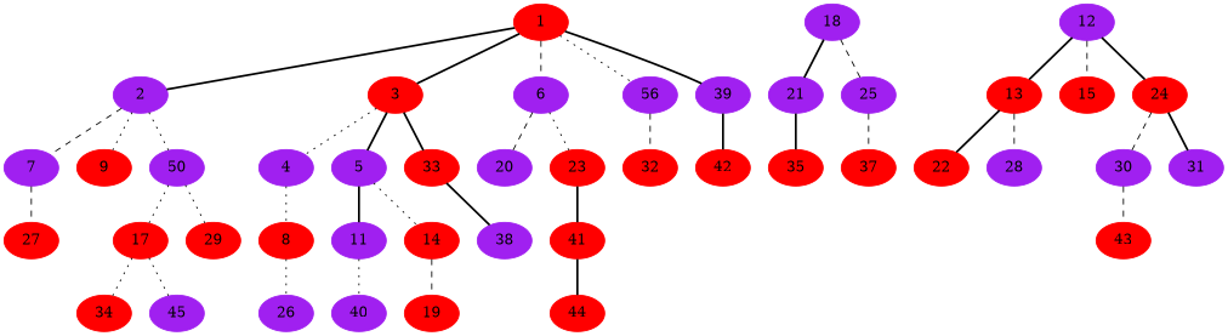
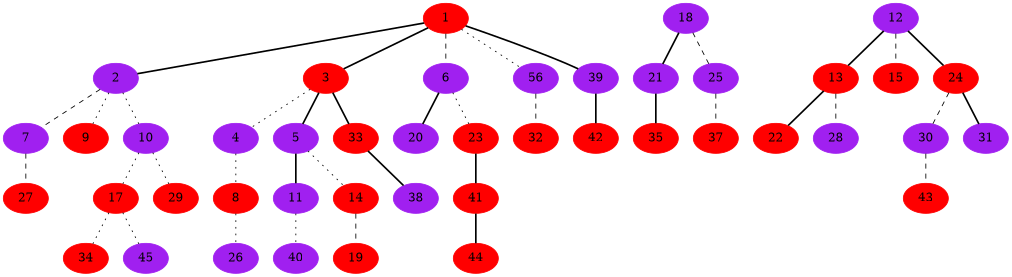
  graph {
    node [color=red style=filled]
    edge [style=bold weight=1.0]
    2 [color=purple]
    1
    3
    6 [color=purple]
    n5 [color=purple label=56]
    39 [color=purple]
    7 [color=purple]
    9
-   10 [color=purple label=50]
+   10 [color=purple]
    4 [color=purple]
    5 [color=purple]
    33
    20 [color=purple]
    23
    32
    42
    27
    17
    29
    8
    11 [color=purple]
    14
    38 [color=purple]
    26 [color=purple]
    40 [color=purple]
    19
    41
    18 [color=purple]
    21 [color=purple]
    25 [color=purple]
    12 [color=purple]
    13
    15
    24
    34
    45 [color=purple]
    22
    28 [color=purple]
    30 [color=purple]
    31 [color=purple]
    35
    37
    44
    43
    2 -- 7 [style=dashed]
    2 -- 9 [style=dotted]
    2 -- 10 [style=dotted]
    1 -- 2
    1 -- 3
    1 -- 6 [style=dashed]
    1 -- n5 [style=dotted]
    1 -- 39
    3 -- 4 [style=dotted]
    3 -- 5
    3 -- 33
-   6 -- 20 [style=dashed]
+   6 -- 20
    6 -- 23 [style=dotted]
    n5 -- 32 [style=dashed weight=3.0]
    39 -- 42
    7 -- 27 [style=dashed]
    10 -- 17 [style=dotted weight=2.0]
    10 -- 29 [style=dotted]
    4 -- 8 [style=dotted weight=4.0]
    5 -- 11
    5 -- 14 [style=dotted]
    33 -- 38
    23 -- 41
    17 -- 34 [style=dotted]
    17 -- 45 [style=dotted]
    8 -- 26 [style=dotted]
    11 -- 40 [style=dotted]
    14 -- 19 [style=dashed]
    41 -- 44 [weight=2.0]
    18 -- 21
    18 -- 25 [style=dashed]
    21 -- 35
    25 -- 37 [style=dashed weight=2.0]
    12 -- 13
    12 -- 15 [style=dashed weight=2.0]
    12 -- 24
    13 -- 22
    13 -- 28 [style=dashed weight=2.0]
    24 -- 30 [style=dashed]
    24 -- 31
    30 -- 43 [style=dashed]
  }
